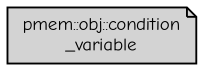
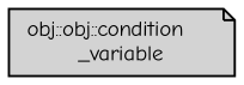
  digraph {
    rankdir=TB
    fontname="Comic Neue"
-   n1 [color=black fillcolor=lightgrey fontname="Comic Neue" fontsize=10 height=0.2 label="pmem::obj::condition\l_variable" shape=note style=filled width=0.4]
+   n1 [color=black fillcolor=lightgrey fontname="Comic Neue" fontsize=10 height=0.2 label="obj::obj::condition\l_variable" shape=note style=filled width=0.4]
  }
